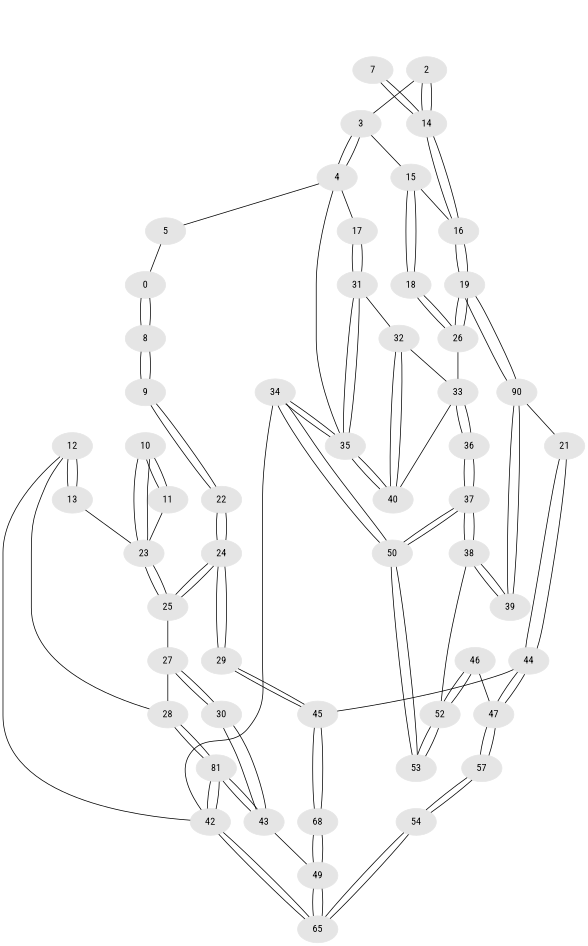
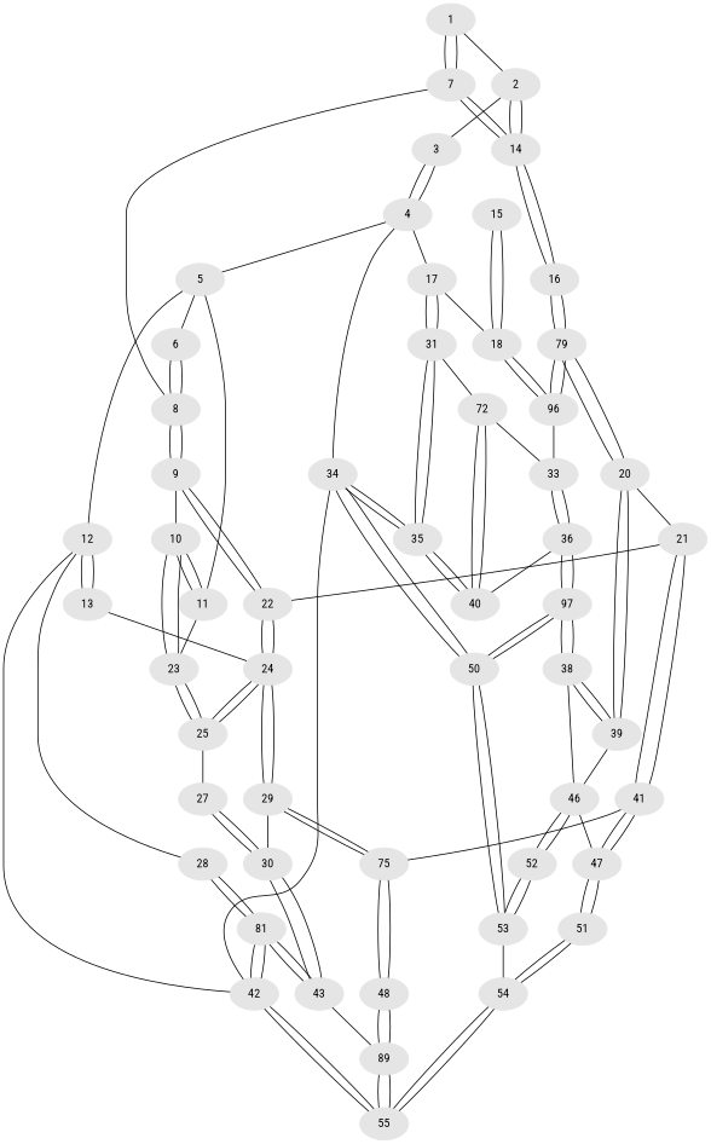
  graph {
    fontname="Roboto Condensed"
    node [color=gray90 fontname="Roboto Condensed" style=filled]
    edge [fontname="Roboto Condensed"]
+   1
    2
    7
    3
    14
    8
    4
    15
    16
    5
    17
    34
    18
-   6 [label=0]
+   6
    11
    12
    31
    42
    35
    50
    23
    13
    28
    9
    10
    22
    24
    25
    n29 [label=81]
-   55 [label=65]
-   19
-   26
-   20 [label=90]
-   32
+   55
+   19 [label=79]
+   26 [label=96]
+   20
+   32 [label=72]
    33
    21
    39
-   44
+   44 [label=41]
    46
-   45
+   45 [label=75]
    47
    29
    27
    30
    36
    43
-   48 [label=68]
-   49
+   48
+   49 [label=89]
    40
-   37
+   37 [label=97]
    53
    38
    52
-   51 [label=57]
+   51
    54
+   1 -- 2
+   1 -- 7
+   1 -- 7
    2 -- 3
    2 -- 14
    2 -- 14
    7 -- 14
    7 -- 14
+   7 -- 8
    3 -- 4
    3 -- 4
-   3 -- 15
    14 -- 16
    14 -- 16
    8 -- 9
    8 -- 9
    4 -- 5
    4 -- 17
-   4 -- 35
-   15 -- 16
+   4 -- 34
    15 -- 18
    15 -- 18
    16 -- 19
    16 -- 19
    5 -- 6
+   5 -- 11
+   5 -- 12
+   17 -- 18
    17 -- 31
    17 -- 31
    34 -- 42
    34 -- 35
    34 -- 35
    34 -- 50
    34 -- 50
    18 -- 26
    18 -- 26
    6 -- 8
    6 -- 8
    11 -- 23
    12 -- 42
    12 -- 13
    12 -- 13
    12 -- 28
    31 -- 35
    31 -- 35
    31 -- 32
    42 -- 55
    42 -- 55
    35 -- 40
    35 -- 40
    50 -- 53
    50 -- 53
    23 -- 25
    23 -- 25
-   13 -- 23
+   13 -- 24
    28 -- n29
    28 -- n29
+   9 -- 10
    9 -- 22
    9 -- 22
    10 -- 11
    10 -- 11
    10 -- 23
    10 -- 23
    22 -- 24
    22 -- 24
    24 -- 25
    24 -- 25
    24 -- 29
    24 -- 29
    25 -- 27
    n29 -- 42
    n29 -- 42
    n29 -- 43
    n29 -- 43
    19 -- 26
    19 -- 26
    19 -- 20
    19 -- 20
    26 -- 33
    20 -- 21
    20 -- 39
    20 -- 39
    32 -- 33
    32 -- 40
    32 -- 40
    33 -- 36
    33 -- 36
+   21 -- 22
    21 -- 44
    21 -- 44
+   39 -- 46
    44 -- 45
    44 -- 47
    44 -- 47
    46 -- 47
    46 -- 52
    46 -- 52
    45 -- 48
    45 -- 48
    47 -- 51
    47 -- 51
    29 -- 45
    29 -- 45
-   27 -- 28
+   29 -- 30
    27 -- 30
    27 -- 30
    30 -- 43
    30 -- 43
-   33 -- 40
+   36 -- 40
    36 -- 37
    36 -- 37
    43 -- 49
    48 -- 49
    48 -- 49
    49 -- 55
    49 -- 55
    37 -- 50
    37 -- 50
    37 -- 38
    37 -- 38
+   53 -- 54
    38 -- 39
    38 -- 39
-   38 -- 52
+   38 -- 46
    52 -- 53
    52 -- 53
    51 -- 54
    51 -- 54
    54 -- 55
    54 -- 55
  }
